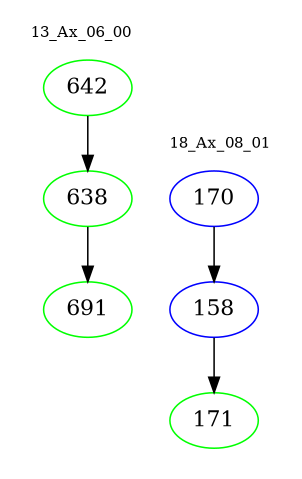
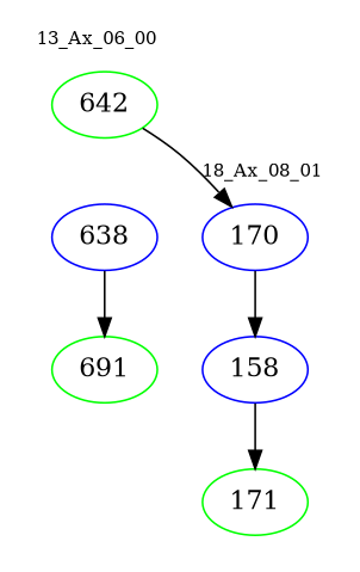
  digraph {
    node [color=green]
    edge [color=black]
    n1 [label=642]
-   n2 [label=638]
+   n2 [color=blue label=638]
    n3 [label=691]
    n4 [color=blue label=170]
    n5 [color=blue label=158]
    n6 [label=171]
    subgraph cluster_1 {
      color=white
      fontsize=10
      label="13_Ax_06_00"
      n1
      n2
      n3
    }
    subgraph cluster_2 {
      color=white
      fontsize=10
      label="18_Ax_08_01"
      n4
      n5
      n6
    }
-   n1 -> n2
+   n1 -> n4
    n2 -> n3
    n4 -> n5
    n5 -> n6
  }
